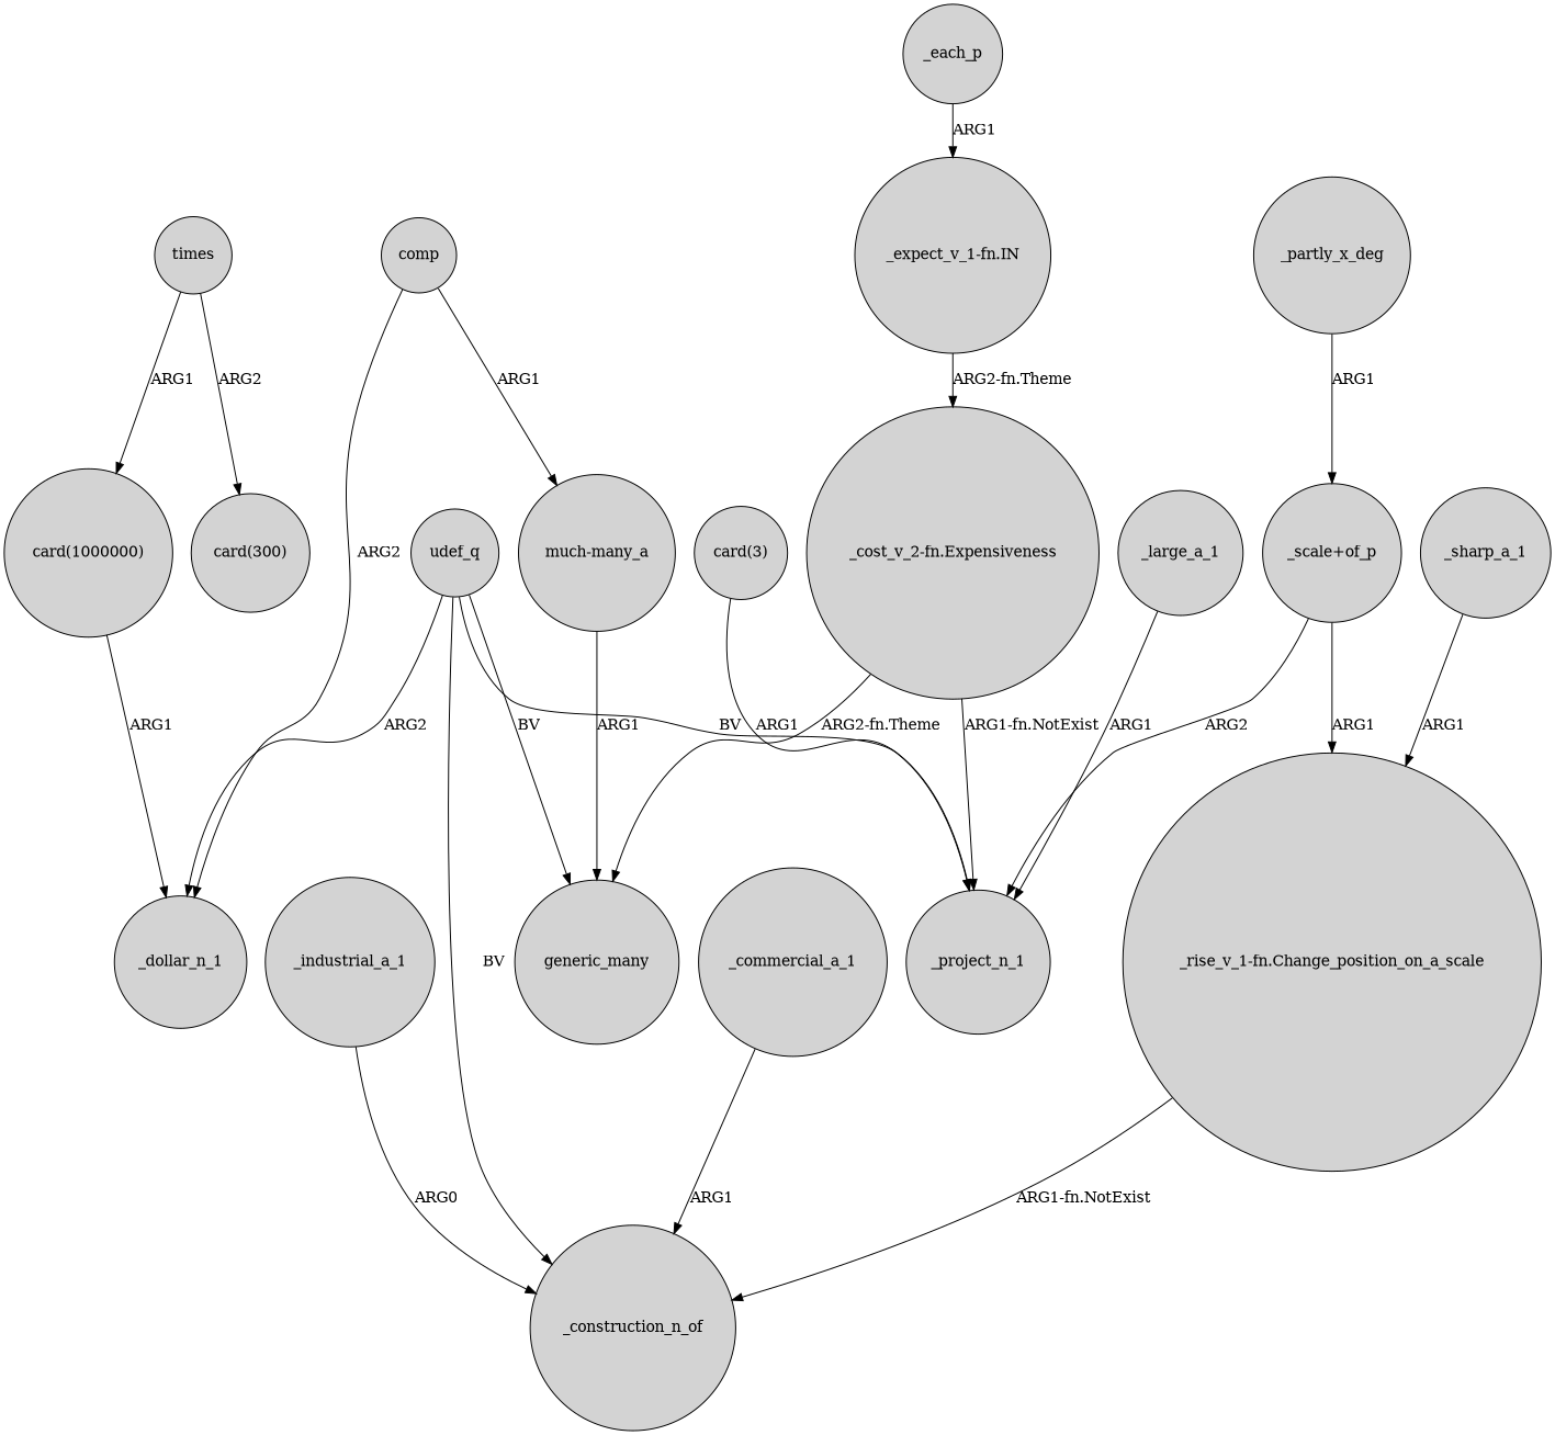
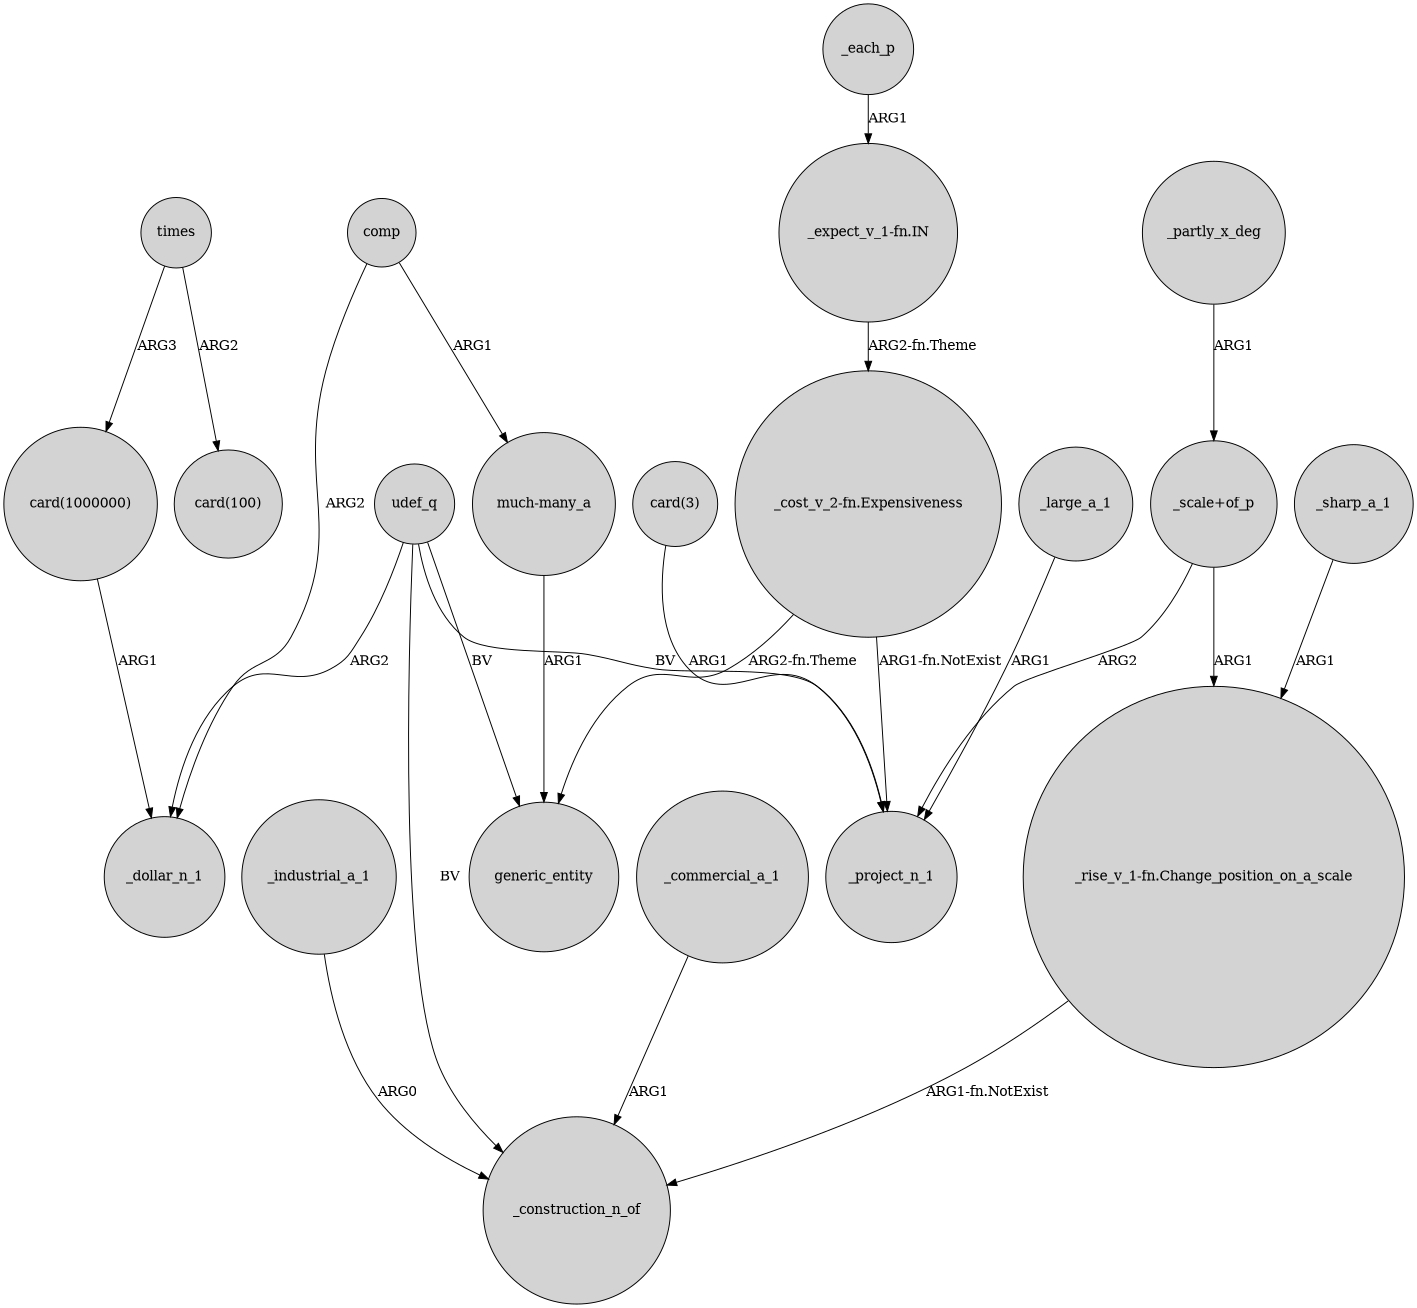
  digraph {
    fontname="DejaVu Serif"
    node [fontname="DejaVu Serif" shape=circle style=filled]
    edge [fontname="DejaVu Serif"]
    "card(1000000)"
    _dollar_n_1
    _industrial_a_1
    _construction_n_of
    "_rise_v_1-fn.Change_position_on_a_scale"
    udef_q
-   generic_entity [label=generic_many]
+   generic_entity
    _project_n_1
    times
-   "card(100)" [label="card(300)"]
+   "card(100)"
    "much-many_a"
    n12 [label="_cost_v_2-fn.Expensiveness"]
    _each_p
    "_expect_v_1-fn.IN"
    n15 [label="_scale+of_p"]
    comp
    _sharp_a_1
    _commercial_a_1
    "card(3)"
    _partly_x_deg
    _large_a_1
    "card(1000000)" -> _dollar_n_1 [label=ARG1]
    _industrial_a_1 -> _construction_n_of [label=ARG0]
    "_rise_v_1-fn.Change_position_on_a_scale" -> _construction_n_of [label="ARG1-fn.NotExist"]
    udef_q -> _dollar_n_1 [label=ARG2]
    udef_q -> _construction_n_of [label=BV]
    udef_q -> generic_entity [label=BV]
    udef_q -> _project_n_1 [label=BV]
-   times -> "card(1000000)" [label=ARG1]
+   times -> "card(1000000)" [label=ARG3]
    times -> "card(100)" [label=ARG2]
    "much-many_a" -> generic_entity [label=ARG1]
    n12 -> generic_entity [label="ARG2-fn.Theme"]
    n12 -> _project_n_1 [label="ARG1-fn.NotExist"]
    _each_p -> "_expect_v_1-fn.IN" [label=ARG1]
    "_expect_v_1-fn.IN" -> n12 [label="ARG2-fn.Theme"]
    n15 -> "_rise_v_1-fn.Change_position_on_a_scale" [label=ARG1]
    n15 -> _project_n_1 [label=ARG2]
    comp -> _dollar_n_1 [label=ARG2]
    comp -> "much-many_a" [label=ARG1]
    _sharp_a_1 -> "_rise_v_1-fn.Change_position_on_a_scale" [label=ARG1]
    _commercial_a_1 -> _construction_n_of [label=ARG1]
    "card(3)" -> _project_n_1 [label=ARG1]
    _partly_x_deg -> n15 [label=ARG1]
    _large_a_1 -> _project_n_1 [label=ARG1]
  }
